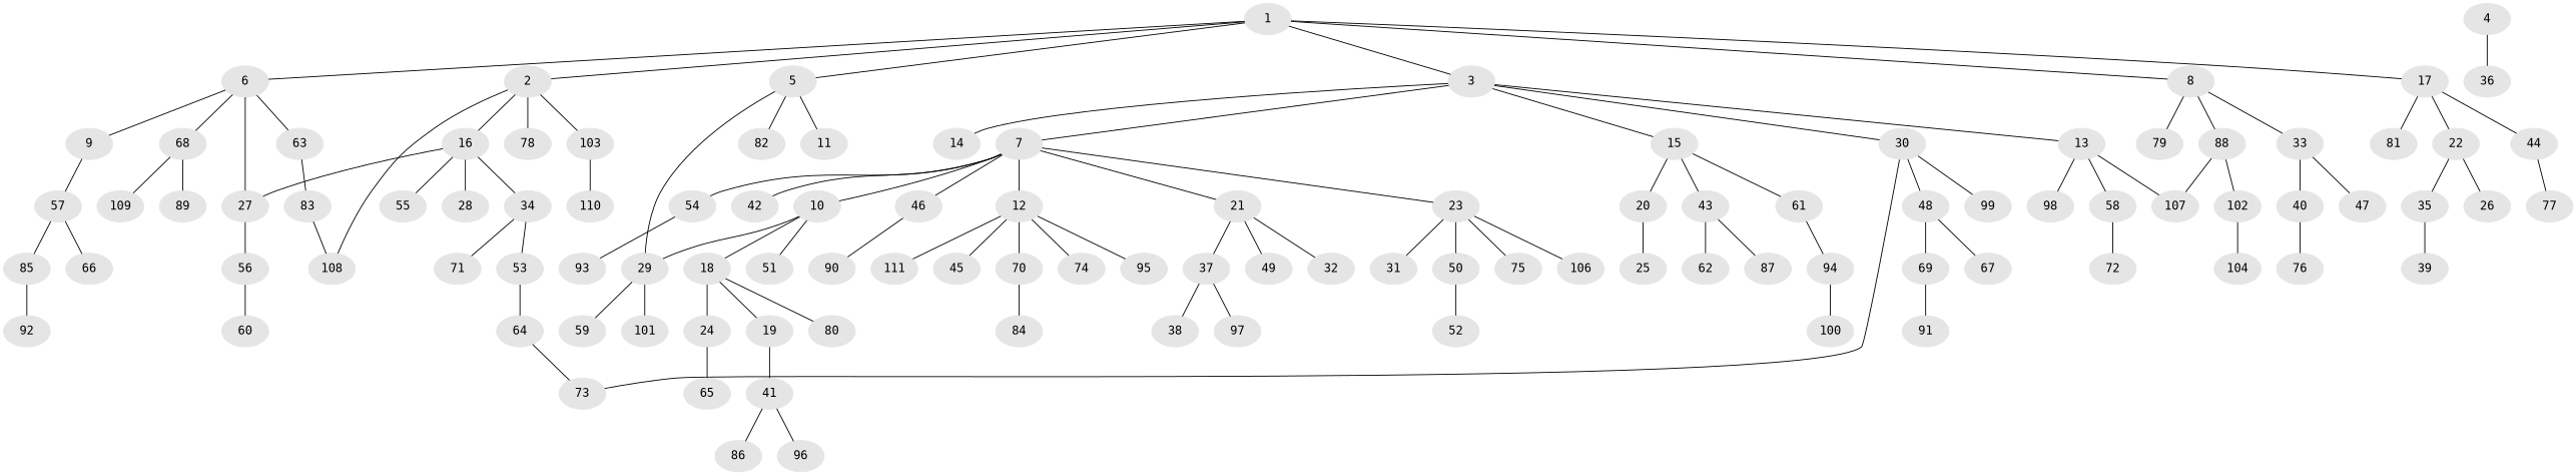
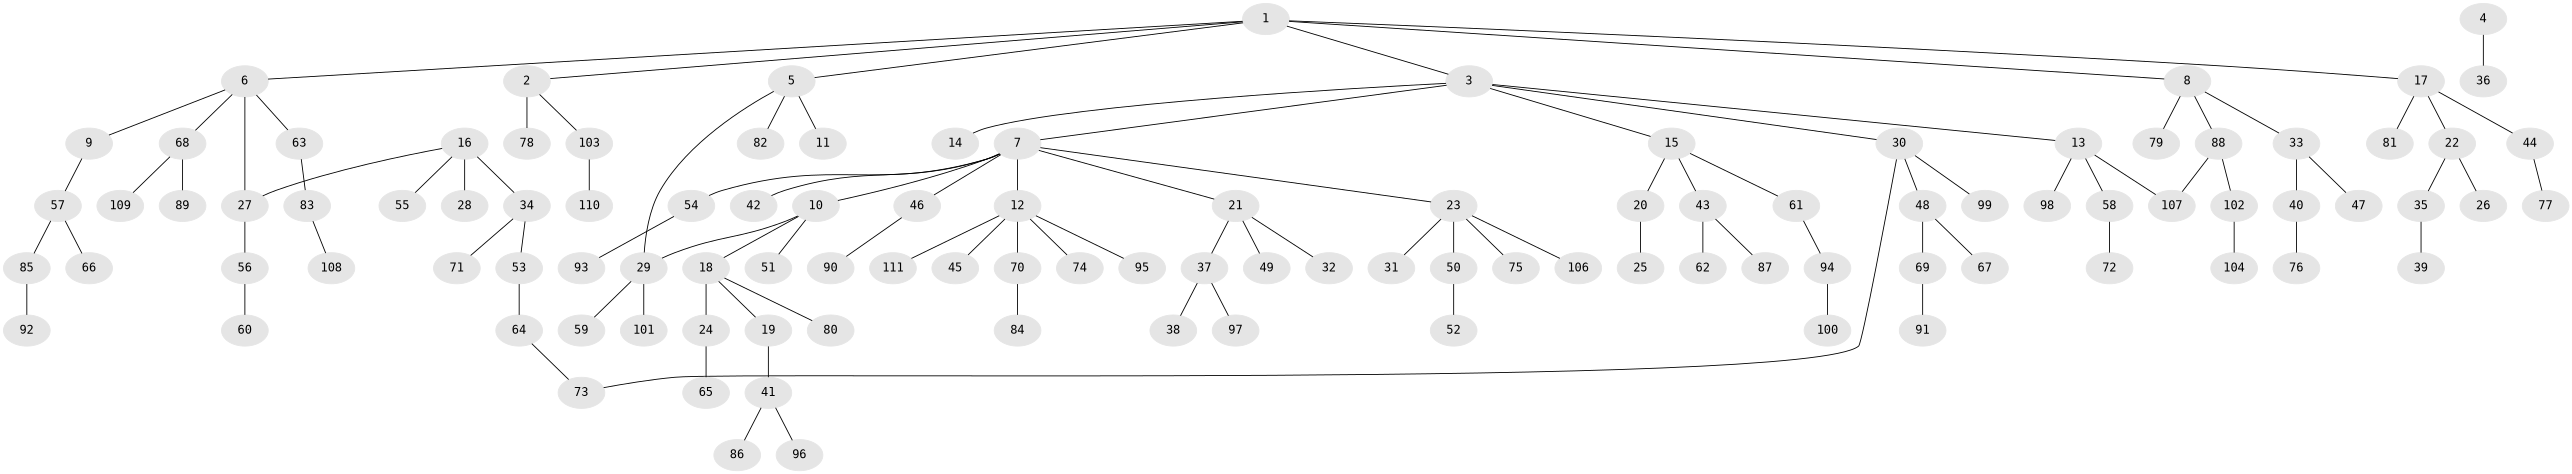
  graph {
    fontname="DejaVu Sans Mono"
    node [color=gray90 fontname="DejaVu Sans Mono" style=filled]
    edge [fontname="DejaVu Sans Mono"]
    1
    2
    3
    5
    6
    8
    17
    16
    78
    103
    108
    7
    13
    14
    15
    30
    11
    29
    82
    9
    27
    63
    68
    33
    79
    88
    22
    44
    81
    28
    34
    55
    110
    4
    36
    10
    12
    21
    23
    42
    46
    54
    58
    98
    107
    20
    43
    61
    48
    73
    99
    59
    101
    57
    56
    83
    89
    109
    18
    51
    45
    70
    74
    95
    111
    32
    37
    49
    31
    50
    75
    106
    90
    93
    40
    47
    102
    66
    85
    19
    24
    80
    84
    72
    25
    62
    87
    94
    53
    71
    26
    35
    77
    41
    65
    86
    96
    38
    97
    39
    52
    60
    67
    69
    76
    64
    91
    92
    100
    104
    1 -- 2
    1 -- 3
    1 -- 5
    1 -- 6
    1 -- 8
    1 -- 17
-   2 -- 16
    2 -- 78
    2 -- 103
-   2 -- 108
    3 -- 7
    3 -- 13
    3 -- 14
    3 -- 15
    3 -- 30
    5 -- 11
    5 -- 29
    5 -- 82
    6 -- 9
    6 -- 27
    6 -- 63
    6 -- 68
    8 -- 33
    8 -- 79
    8 -- 88
    17 -- 22
    17 -- 44
    17 -- 81
    16 -- 27
    16 -- 28
    16 -- 34
    16 -- 55
    103 -- 110
    7 -- 10
    7 -- 12
    7 -- 21
    7 -- 23
    7 -- 42
    7 -- 46
    7 -- 54
    13 -- 58
    13 -- 98
    13 -- 107
    15 -- 20
    15 -- 43
    15 -- 61
    30 -- 48
    30 -- 73
    30 -- 99
    29 -- 59
    29 -- 101
    9 -- 57
    27 -- 56
    63 -- 83
    68 -- 89
    68 -- 109
    33 -- 40
    33 -- 47
    88 -- 107
    88 -- 102
    22 -- 26
    22 -- 35
    44 -- 77
    34 -- 53
    34 -- 71
    4 -- 36
    10 -- 29
    10 -- 18
    10 -- 51
    12 -- 45
    12 -- 70
    12 -- 74
    12 -- 95
    12 -- 111
    21 -- 32
    21 -- 37
    21 -- 49
    23 -- 31
    23 -- 50
    23 -- 75
    23 -- 106
    46 -- 90
    54 -- 93
    58 -- 72
    20 -- 25
    43 -- 62
    43 -- 87
    61 -- 94
    48 -- 67
    48 -- 69
    57 -- 66
    57 -- 85
    56 -- 60
    83 -- 108
    18 -- 19
    18 -- 24
    18 -- 80
    70 -- 84
    37 -- 38
    37 -- 97
    50 -- 52
    40 -- 76
    102 -- 104
    85 -- 92
    19 -- 41
    24 -- 65
    94 -- 100
    53 -- 64
    35 -- 39
    41 -- 86
    41 -- 96
    69 -- 91
    64 -- 73
  }
